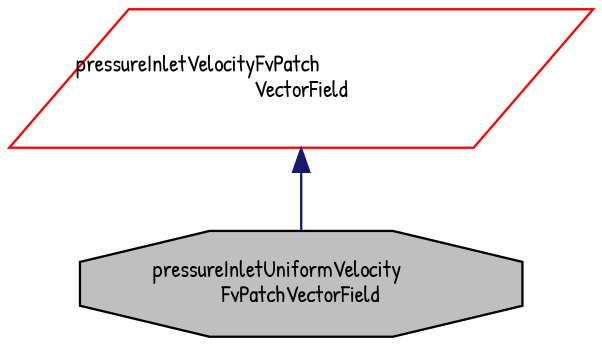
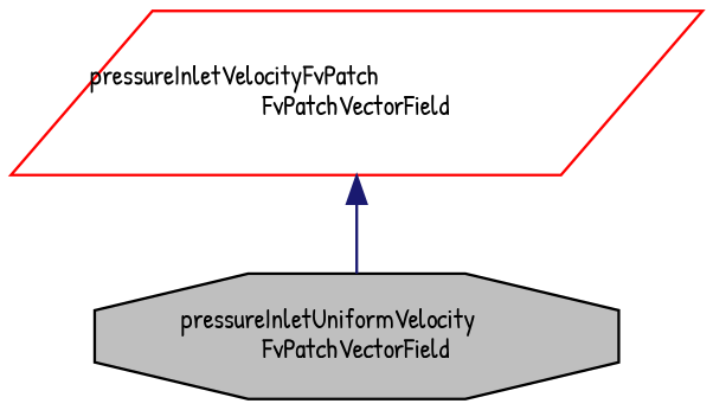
  digraph {
    fontname="Patrick Hand"
    node [fontname="Patrick Hand" fontsize=10]
    n1 [color=black fillcolor=grey75 fontcolor=black height=0.2 label="pressureInletUniformVelocity\lFvPatchVectorField" shape=octagon style=filled width=0.4]
-   n2 [color=red height=0.2 label="pressureInletVelocityFvPatch\lVectorField" shape=parallelogram width=0.4]
+   n2 [color=red height=0.2 label="pressureInletVelocityFvPatch\lFvPatchVectorField" shape=parallelogram width=0.4]
    n2 -> n1 [color=midnightblue dir=back fontname="Patrick Hand" fontsize=10 labelfontname=Helvetica labelfontsize=10 style=solid]
  }
